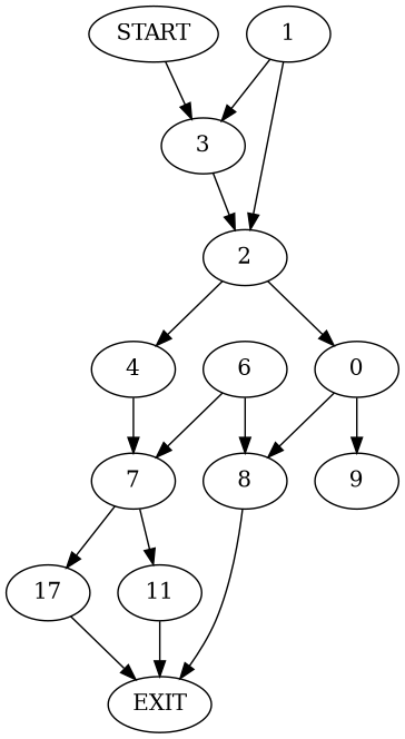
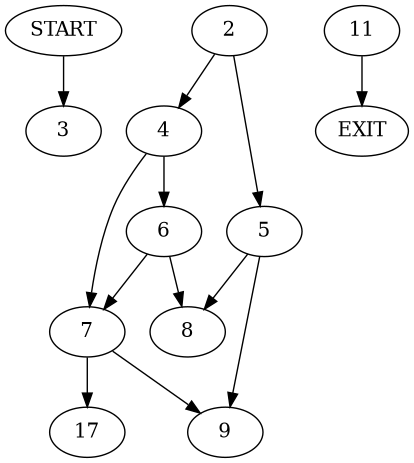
  digraph {
    n1 [label=START]
    3
-   1
    2
    n5 [label=EXIT]
    4
-   5 [label=0]
+   5
    6
    7
    8
    9
    n12 [label=17]
    11
    n1 -> 3
-   3 -> 2
-   1 -> 3
-   1 -> 2
    2 -> 4
    2 -> 5
+   4 -> 6
    4 -> 7
    5 -> 8
    5 -> 9
    6 -> 7
    6 -> 8
    7 -> n12
-   7 -> 11
-   8 -> n5
-   n12 -> n5
+   7 -> 9
    11 -> n5
  }
